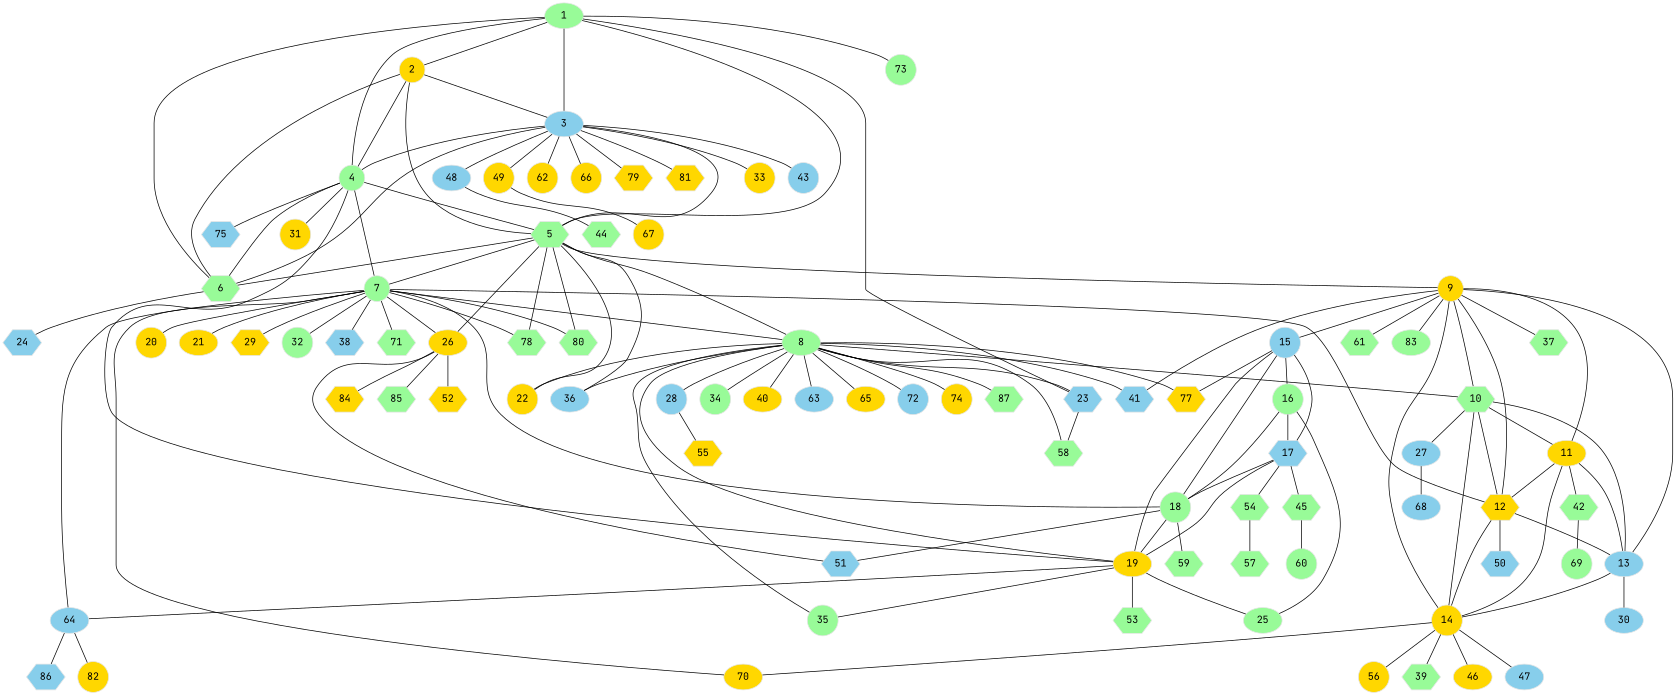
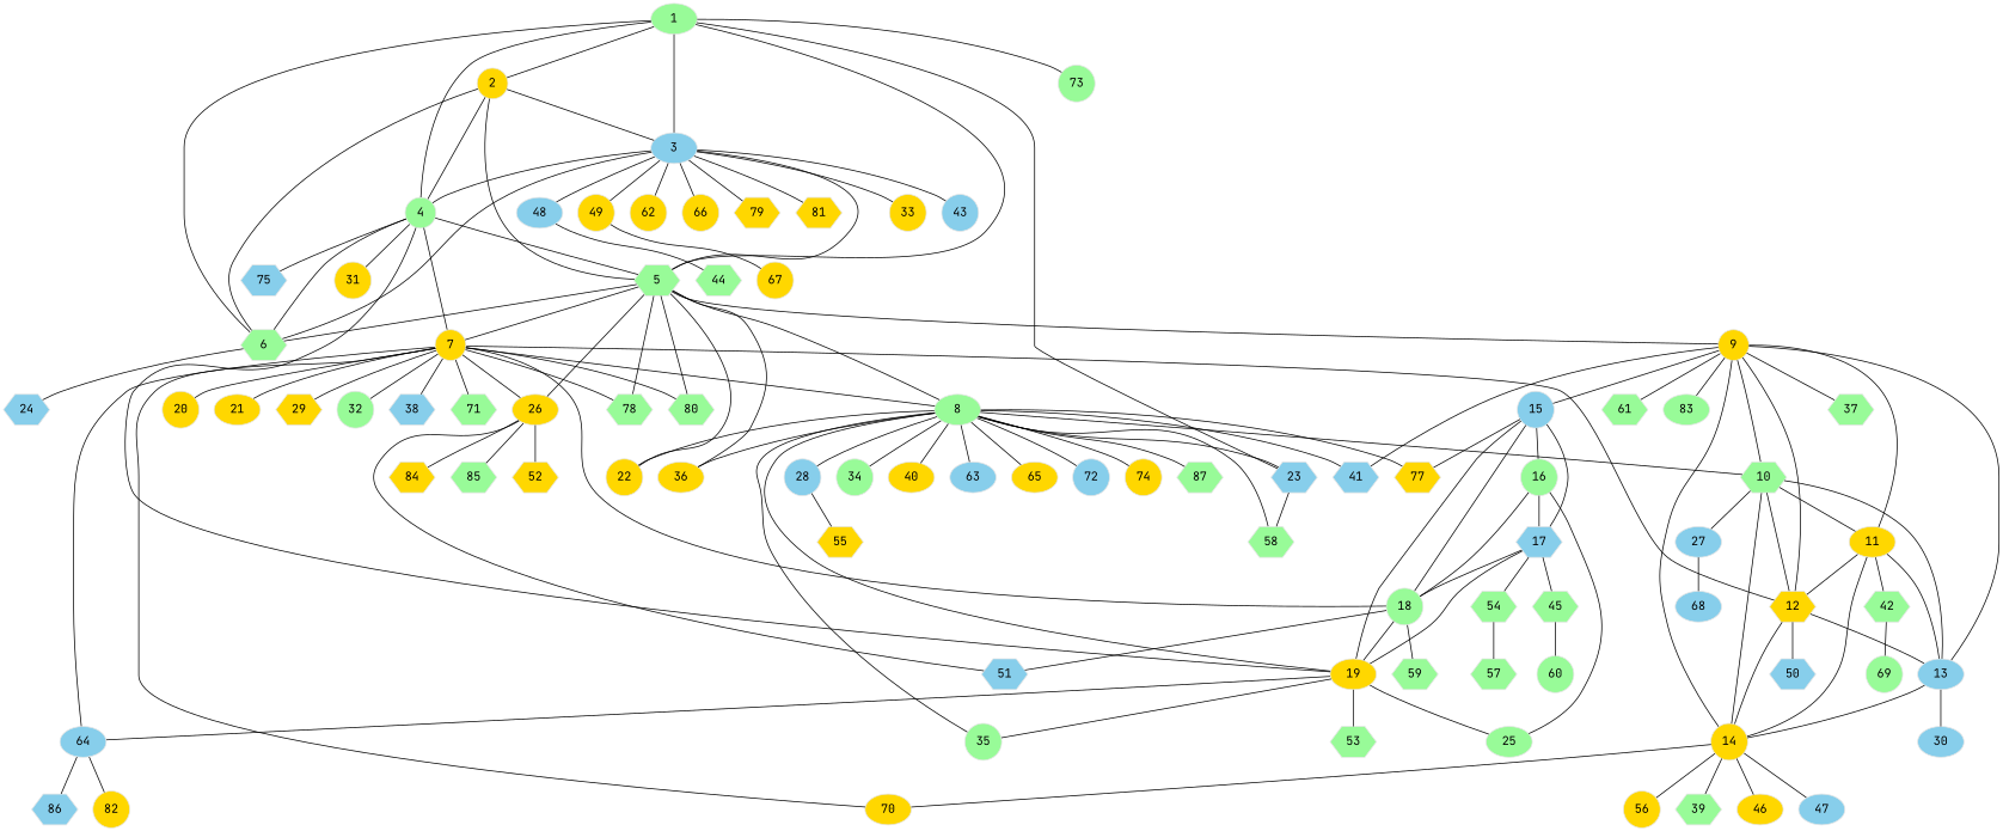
  graph {
    fontname="JetBrains Mono"
    node [color=gray90 fillcolor=palegreen fontname="JetBrains Mono" shape=hexagon style=filled]
    edge [fontname="JetBrains Mono" weight=1.0]
    1 [shape=ellipse]
    2 [fillcolor=gold shape=circle]
    3 [fillcolor=skyblue shape=ellipse]
    4 [shape=circle]
    5
    6
    23 [fillcolor=skyblue]
    73 [shape=circle]
    33 [fillcolor=gold shape=circle]
    43 [fillcolor=skyblue shape=circle]
    48 [fillcolor=skyblue shape=ellipse]
    49 [fillcolor=gold shape=circle]
    62 [fillcolor=gold shape=circle]
    66 [fillcolor=gold shape=circle]
    79 [fillcolor=gold]
    81 [fillcolor=gold]
-   7 [shape=circle]
+   7 [fillcolor=gold shape=circle]
    19 [fillcolor=gold shape=ellipse]
    31 [fillcolor=gold shape=circle]
    75 [fillcolor=skyblue]
    8 [shape=ellipse]
    9 [fillcolor=gold shape=circle]
    22 [fillcolor=gold shape=circle]
    26 [fillcolor=gold shape=ellipse]
-   36 [fillcolor=skyblue shape=ellipse]
+   36 [fillcolor=gold shape=ellipse]
    78
    80
    24 [fillcolor=skyblue]
    58
    44
    67 [fillcolor=gold shape=circle]
    12 [fillcolor=gold]
    18 [shape=circle]
    20 [fillcolor=gold shape=circle]
    21 [fillcolor=gold shape=ellipse]
    29 [fillcolor=gold]
    32 [shape=circle]
    38 [fillcolor=skyblue]
    64 [fillcolor=skyblue shape=ellipse]
    70 [fillcolor=gold shape=ellipse]
    71
    35 [shape=circle]
    25 [shape=ellipse]
    53
    10
    28 [fillcolor=skyblue shape=circle]
    34 [shape=circle]
    40 [fillcolor=gold shape=ellipse]
    41 [fillcolor=skyblue]
    63 [fillcolor=skyblue shape=ellipse]
    65 [fillcolor=gold shape=ellipse]
    72 [fillcolor=skyblue shape=circle]
    74 [fillcolor=gold shape=circle]
    77 [fillcolor=gold]
    87
    11 [fillcolor=gold shape=ellipse]
    13 [fillcolor=skyblue shape=ellipse]
    14 [fillcolor=gold shape=circle]
    15 [fillcolor=skyblue shape=circle]
    37
    61
    83 [shape=ellipse]
    51 [fillcolor=skyblue]
    52 [fillcolor=gold]
    84 [fillcolor=gold]
    85
    50 [fillcolor=skyblue]
    59
    82 [fillcolor=gold shape=circle]
    86 [fillcolor=skyblue]
    27 [fillcolor=skyblue shape=ellipse]
    55 [fillcolor=gold]
    42
    30 [fillcolor=skyblue shape=ellipse]
    39
    46 [fillcolor=gold shape=ellipse]
    47 [fillcolor=skyblue shape=ellipse]
    56 [fillcolor=gold shape=circle]
    16 [shape=circle]
    17 [fillcolor=skyblue]
    68 [fillcolor=skyblue shape=ellipse]
    69 [shape=circle]
    45
    54
    60 [shape=circle]
    57
    1 -- 2
    1 -- 3
    1 -- 4
    1 -- 5
    1 -- 6
    1 -- 23
    1 -- 73
    2 -- 3
    2 -- 4
    2 -- 5
    2 -- 6
    3 -- 4
    3 -- 5
    3 -- 6
    3 -- 33
    3 -- 43
    3 -- 48
    3 -- 49
    3 -- 62
    3 -- 66
    3 -- 79
    3 -- 81
    4 -- 5
    4 -- 6
    4 -- 7
    4 -- 19
    4 -- 31
    4 -- 75
    5 -- 6
    5 -- 7
    5 -- 8 [weight=2.0]
    5 -- 9
    5 -- 22
    5 -- 26
    5 -- 36
    5 -- 78
    5 -- 80
    6 -- 24
    23 -- 58
    48 -- 44
    49 -- 67
    7 -- 8
    7 -- 26
    7 -- 78
    7 -- 80
    7 -- 12
    7 -- 18
    7 -- 20
    7 -- 21
    7 -- 29
    7 -- 32
    7 -- 38
    7 -- 64
    7 -- 70
    7 -- 71
    19 -- 64
    19 -- 35
    19 -- 25
    19 -- 53
    8 -- 23
    8 -- 19
    8 -- 22
    8 -- 36
    8 -- 58
    8 -- 35
    8 -- 10
    8 -- 28
    8 -- 34
    8 -- 40
    8 -- 41
    8 -- 63
    8 -- 65
    8 -- 72
    8 -- 74
    8 -- 77
    8 -- 87
    9 -- 12
    9 -- 10
    9 -- 41
    9 -- 11
    9 -- 13
    9 -- 14
    9 -- 15
    9 -- 37
    9 -- 61
    9 -- 83
    26 -- 51
    26 -- 52
    26 -- 84
    26 -- 85
    12 -- 13
    12 -- 14
    12 -- 50
    18 -- 19
    18 -- 51
    18 -- 59
    64 -- 82
    64 -- 86
    10 -- 12
    10 -- 11
    10 -- 13
    10 -- 14
    10 -- 27
    28 -- 55
    11 -- 12
    11 -- 13
    11 -- 14
    11 -- 42
    13 -- 14
    13 -- 30
    14 -- 70
    14 -- 39
    14 -- 46
    14 -- 47
    14 -- 56
    15 -- 19
    15 -- 18
    15 -- 77
    15 -- 16
    15 -- 17 [weight=2.0]
    27 -- 68
    42 -- 69
    16 -- 18
    16 -- 25
    16 -- 17 [weight=3.0]
    17 -- 19 [weight=2.0]
    17 -- 18 [weight=2.0]
    17 -- 45
    17 -- 54
    45 -- 60
    54 -- 57
  }
